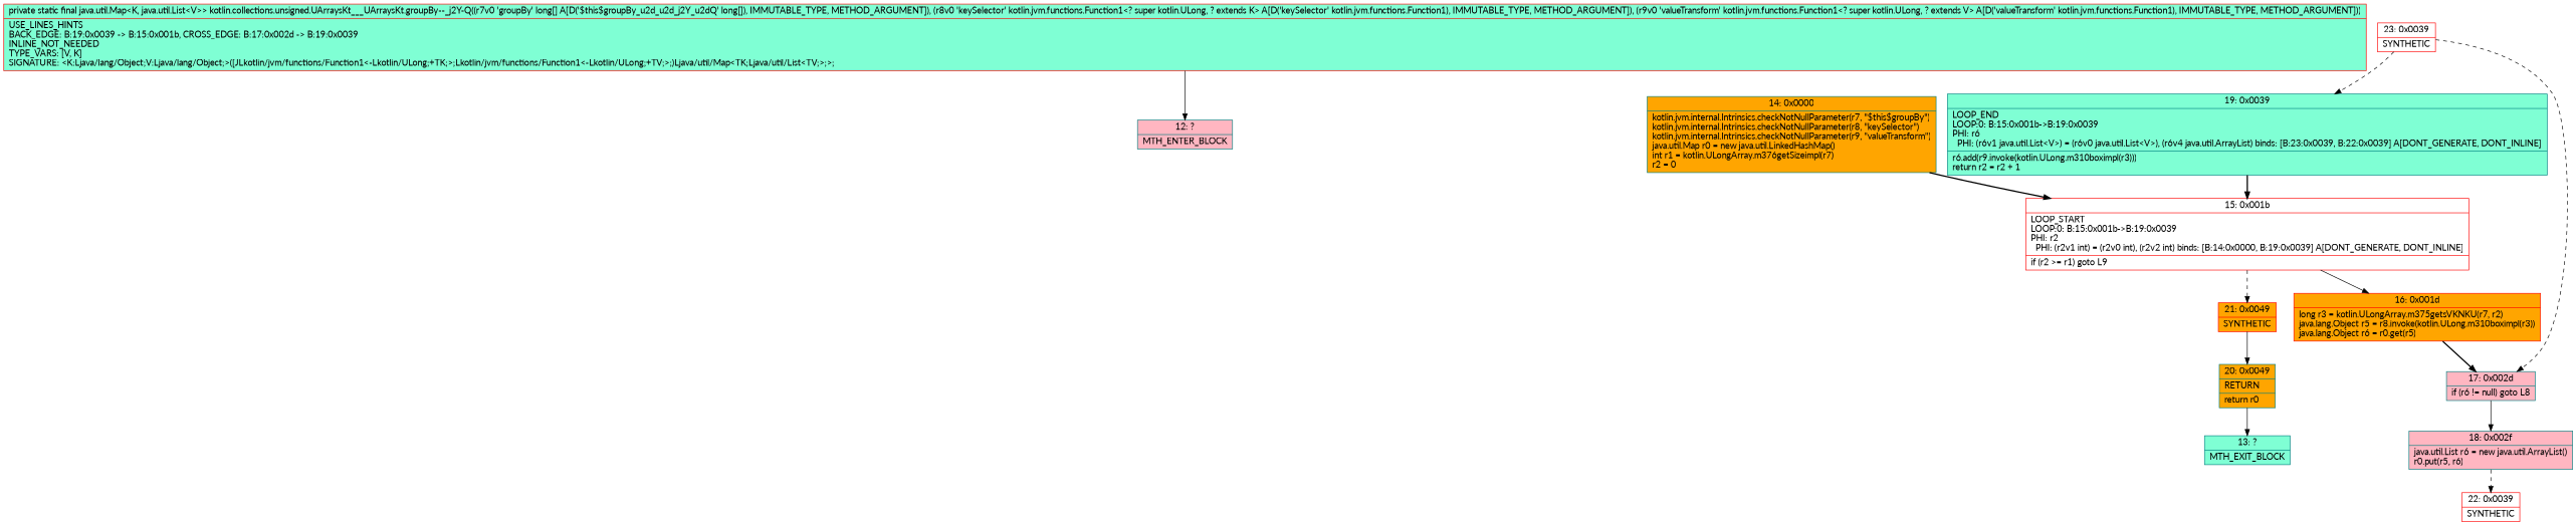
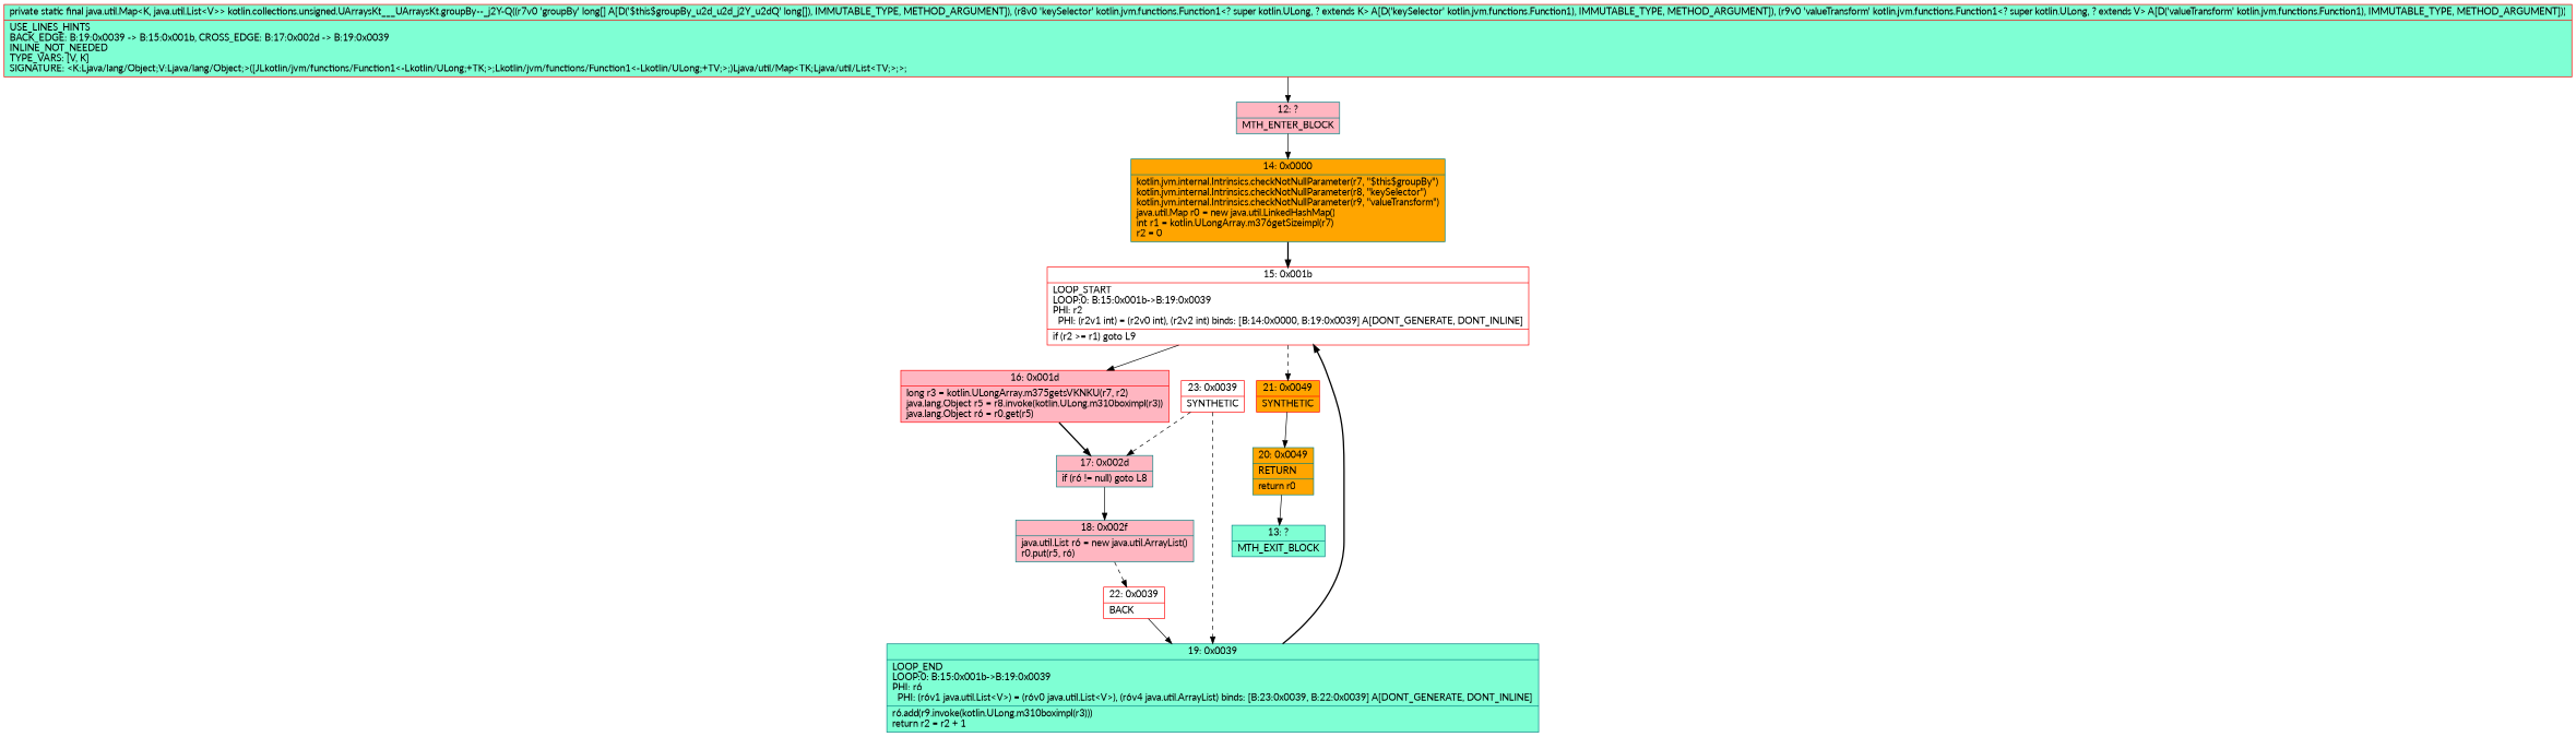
  digraph {
    fontname=Lato
    node [color=teal fillcolor=orange fontname=Lato shape=record style=filled]
    edge [fontname=Lato style=solid]
    n1 [fillcolor=lightpink label="{12\:\ ?|MTH_ENTER_BLOCK\l}"]
    n2 [label="{14\:\ 0x0000|kotlin.jvm.internal.Intrinsics.checkNotNullParameter(r7, \"$this$groupBy\")\lkotlin.jvm.internal.Intrinsics.checkNotNullParameter(r8, \"keySelector\")\lkotlin.jvm.internal.Intrinsics.checkNotNullParameter(r9, \"valueTransform\")\ljava.util.Map r0 = new java.util.LinkedHashMap()\lint r1 = kotlin.ULongArray.m376getSizeimpl(r7)\lr2 = 0\l}"]
    n3 [color=red fillcolor=white label="{15\:\ 0x001b|LOOP_START\lLOOP:0: B:15:0x001b\-\>B:19:0x0039\lPHI: r2 \l  PHI: (r2v1 int) = (r2v0 int), (r2v2 int) binds: [B:14:0x0000, B:19:0x0039] A[DONT_GENERATE, DONT_INLINE]\l|if (r2 \>= r1) goto L9\l}"]
-   n4 [color=red label="{16\:\ 0x001d|long r3 = kotlin.ULongArray.m375getsVKNKU(r7, r2)\ljava.lang.Object r5 = r8.invoke(kotlin.ULong.m310boximpl(r3))\ljava.lang.Object r6 = r0.get(r5)\l}"]
+   n4 [color=red fillcolor=lightpink label="{16\:\ 0x001d|long r3 = kotlin.ULongArray.m375getsVKNKU(r7, r2)\ljava.lang.Object r5 = r8.invoke(kotlin.ULong.m310boximpl(r3))\ljava.lang.Object r6 = r0.get(r5)\l}"]
    n5 [color=red label="{21\:\ 0x0049|SYNTHETIC\l}"]
    n6 [fillcolor=lightpink label="{17\:\ 0x002d|if (r6 != null) goto L8\l}"]
    n7 [label="{20\:\ 0x0049|RETURN\l|return r0\l}"]
    n8 [fillcolor=lightpink label="{18\:\ 0x002f|java.util.List r6 = new java.util.ArrayList()\lr0.put(r5, r6)\l}"]
-   n9 [color=red fillcolor=white label="{22\:\ 0x0039|SYNTHETIC\l}"]
+   n9 [color=red fillcolor=white label="{22\:\ 0x0039|BACK\l}"]
    n10 [color=red fillcolor=white label="{23\:\ 0x0039|SYNTHETIC\l}"]
    n11 [fillcolor=aquamarine label="{19\:\ 0x0039|LOOP_END\lLOOP:0: B:15:0x001b\-\>B:19:0x0039\lPHI: r6 \l  PHI: (r6v1 java.util.List\<V\>) = (r6v0 java.util.List\<V\>), (r6v4 java.util.ArrayList) binds: [B:23:0x0039, B:22:0x0039] A[DONT_GENERATE, DONT_INLINE]\l|r6.add(r9.invoke(kotlin.ULong.m310boximpl(r3)))\lreturn r2 = r2 + 1\l}"]
    n12 [fillcolor=aquamarine label="{13\:\ ?|MTH_EXIT_BLOCK\l}"]
    n13 [color=red fillcolor=aquamarine label="{private static final java.util.Map\<K, java.util.List\<V\>\> kotlin.collections.unsigned.UArraysKt___UArraysKt.groupBy\-\-_j2Y\-Q((r7v0 'groupBy' long[] A[D('$this$groupBy_u2d_u2d_j2Y_u2dQ' long[]), IMMUTABLE_TYPE, METHOD_ARGUMENT]), (r8v0 'keySelector' kotlin.jvm.functions.Function1\<? super kotlin.ULong, ? extends K\> A[D('keySelector' kotlin.jvm.functions.Function1), IMMUTABLE_TYPE, METHOD_ARGUMENT]), (r9v0 'valueTransform' kotlin.jvm.functions.Function1\<? super kotlin.ULong, ? extends V\> A[D('valueTransform' kotlin.jvm.functions.Function1), IMMUTABLE_TYPE, METHOD_ARGUMENT]))  | USE_LINES_HINTS\lBACK_EDGE: B:19:0x0039 \-\> B:15:0x001b, CROSS_EDGE: B:17:0x002d \-\> B:19:0x0039\lINLINE_NOT_NEEDED\lTYPE_VARS: [V, K]\lSIGNATURE: \<K:Ljava\/lang\/Object;V:Ljava\/lang\/Object;\>([JLkotlin\/jvm\/functions\/Function1\<\-Lkotlin\/ULong;+TK;\>;Lkotlin\/jvm\/functions\/Function1\<\-Lkotlin\/ULong;+TV;\>;)Ljava\/util\/Map\<TK;Ljava\/util\/List\<TV;\>;\>;\l}"]
+   n1 -> n2
    n2 -> n3 [style=bold]
    n3 -> n4
    n3 -> n5 [style=dashed]
    n4 -> n6 [style=bold]
    n5 -> n7
    n6 -> n8
    n7 -> n12
    n8 -> n9 [style=dashed]
+   n9 -> n11
    n10 -> n6 [style=dashed]
    n10 -> n11 [style=dashed]
    n11 -> n3 [style=bold]
    n13 -> n1
  }
